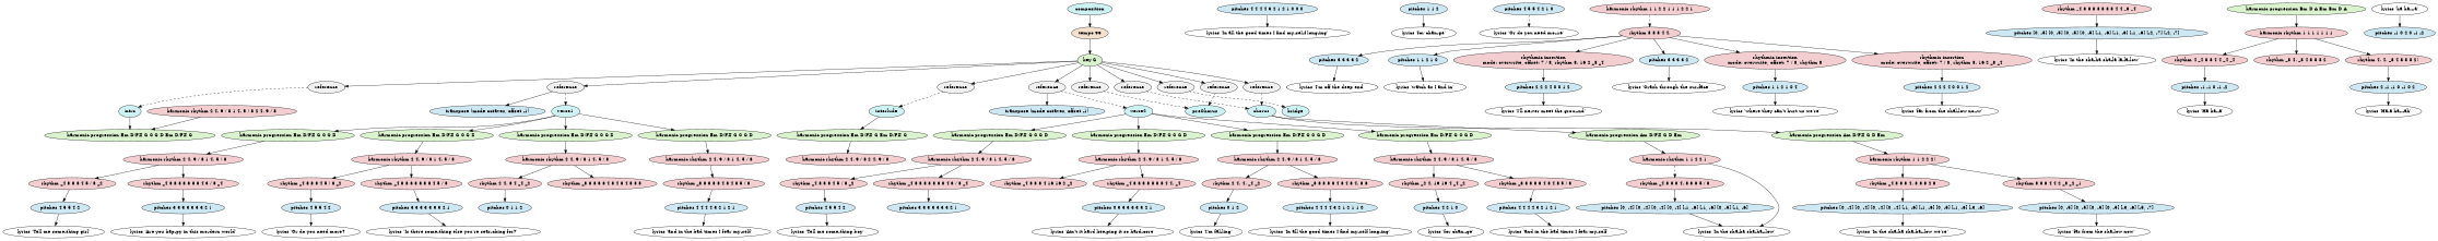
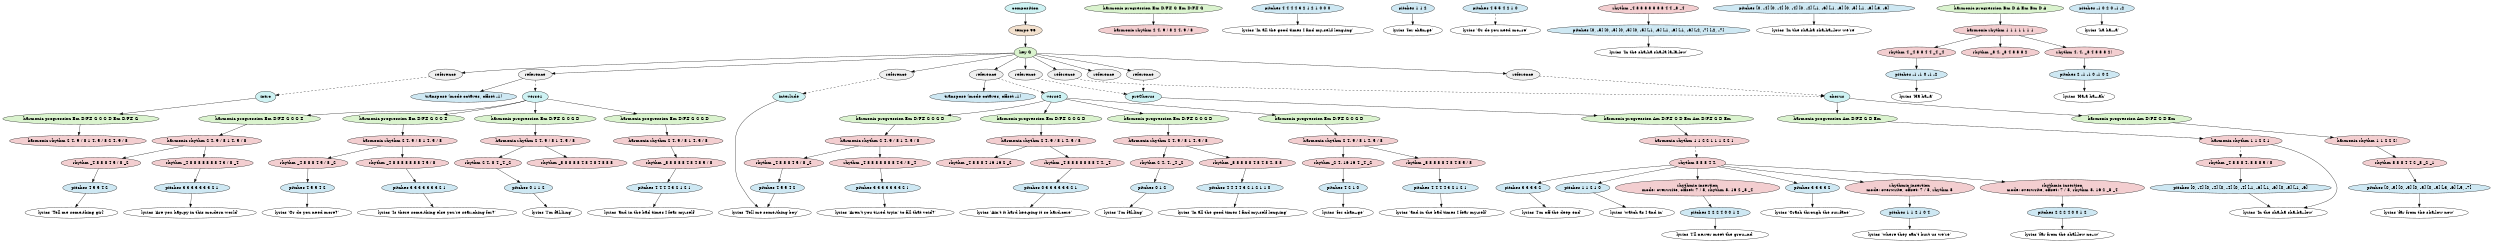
  digraph {
    ordering=out
    node [fillcolor="#f3ced0" style=filled]
    n1 [fillcolor="#cef2f3" label=composition]
    n2 [fillcolor="#f3e1ce" label="tempo 96"]
    n3 [fillcolor="#daf3ce" label="key G"]
    n4 [fillcolor="#f0f0f0" label=reference]
    n5 [fillcolor="#f0f0f0" label=reference]
    n6 [fillcolor="#f0f0f0" label=reference]
    n7 [fillcolor="#f0f0f0" label=reference]
    n8 [fillcolor="#f0f0f0" label=reference]
    n9 [fillcolor="#f0f0f0" label=reference]
    n10 [fillcolor="#f0f0f0" label=reference]
    n11 [fillcolor="#f0f0f0" label=reference]
    n12 [fillcolor="#f0f0f0" label=reference]
    n13 [fillcolor="#cef2f3" label=intro]
    n14 [fillcolor="#cee8f3" label="transpose (mode octaves, offset -1)"]
    n15 [fillcolor="#cef2f3" label=verse1]
    n16 [fillcolor="#cef2f3" label=interlude]
    n17 [fillcolor="#cee8f3" label="transpose (mode octaves, offset -1)"]
    n18 [fillcolor="#cef2f3" label=verse2]
    n19 [fillcolor="#cef2f3" label=preChorus]
    n20 [fillcolor="#cef2f3" label=chorus]
-   n21 [fillcolor="#cef2f3" label=bridge]
    n22 [fillcolor="#daf3ce" label="harmonic progression Em D/F# G C G D Em D/F# G"]
    n23 [fillcolor="#daf3ce" label="harmonic progression Em D/F# G C G D"]
    n24 [fillcolor="#daf3ce" label="harmonic progression Em D/F# G C G D"]
    n25 [fillcolor="#daf3ce" label="harmonic progression Em D/F# G C G D"]
    n26 [fillcolor="#daf3ce" label="harmonic progression Em D/F# G C G D"]
    n27 [fillcolor="#daf3ce" label="harmonic progression Em D/F# G Em D/F# G"]
    n28 [fillcolor="#daf3ce" label="harmonic progression Em D/F# G C G D"]
    n29 [fillcolor="#daf3ce" label="harmonic progression Em D/F# G C G D"]
    n30 [fillcolor="#daf3ce" label="harmonic progression Em D/F# G C G D"]
    n31 [fillcolor="#daf3ce" label="harmonic progression Em D/F# G C G D"]
+   n32 [fillcolor="#daf3ce" label="harmonic progression Am D/F# G D Em Am D/F# G D Em"]
    n33 [fillcolor="#daf3ce" label="harmonic progression Am D/F# G D Em"]
    n34 [fillcolor="#daf3ce" label="harmonic progression Am D/F# G D Em"]
    n35 [label="harmonic rhythm 2 4. 9 / 8 1 4. 5 / 8 2 4. 9 / 8"]
    n36 [label="harmonic rhythm 2 4. 9 / 8 1 4. 5 / 8"]
    n37 [label="harmonic rhythm 2 4. 9 / 8 1 4. 5 / 8"]
    n38 [label="harmonic rhythm 2 4. 9 / 8 1 4. 5 / 8"]
    n39 [label="harmonic rhythm 2 4. 9 / 8 1 4. 5 / 8"]
    n40 [label="rhythm _4 8 8 8 4 5 / 8 _2"]
    n41 [label="rhythm _4 8 8 8 8 8 8 8 4 3 / 8 _4"]
    n42 [fillcolor="#cee8f3" label="pitches 4 5 5 4 2"]
    n43 [fillcolor="#cee8f3" label="pitches 3 3 3 3 3 3 3 2 1"]
    n44 [fillcolor=white label="lyrics 'Tell me some-thing girl'"]
    n45 [fillcolor=white label="lyrics 'Are you hap-py in this mo-dern world'"]
    n46 [label="rhythm _4 8 8 8 4 5 / 8 _2"]
    n47 [label="rhythm _4 8 8 8 8 8 8 8 4 5 / 8"]
    n48 [fillcolor="#cee8f3" label="pitches 4 5 5 4 2"]
    n49 [fillcolor="#cee8f3" label="pitches 3 3 3 3 3 3 3 2 1"]
    n50 [fillcolor=white label="lyrics 'Or do you need more?'"]
    n51 [fillcolor=white label="lyrics 'Is there some-thing else you're sear-ching for?'"]
    n52 [label="rhythm 2 4. 8 4 _4 _2"]
    n53 [label="rhythm _8 8 8 8 8 4 8 4 8 4 8 8 8"]
    n54 [fillcolor="#cee8f3" label="pitches 0 1 1 2"]
+   n55 [fillcolor=white label="lyrics 'I'm fal-li-ng'"]
    n56 [fillcolor="#cee8f3" label="pitches 4 4 4 4 3 2 1 2 1 0 0 0"]
    n57 [fillcolor=white label="lyrics 'In all the good times I find my-sel-f long-ing'"]
    n58 [label="rhythm _8 8 8 8 8 4 8 4 8 5 / 8"]
    n59 [fillcolor="#cee8f3" label="pitches 4 4 4 4 3 2 1 2 1"]
    n60 [fillcolor="#cee8f3" label="pitches 1 1 2"]
    n61 [fillcolor=white label="lyrics 'for chan-ge'"]
    n62 [fillcolor=white label="lyrics 'and in the bad times I fear my-self'"]
    n63 [label="harmonic rhythm 2 4. 9 / 8 2 4. 9 / 8"]
    n64 [label="harmonic rhythm 2 4. 9 / 8 1 4. 5 / 8"]
    n65 [label="harmonic rhythm 2 4. 9 / 8 1 4. 5 / 8"]
    n66 [label="harmonic rhythm 2 4. 9 / 8 1 4. 5 / 8"]
    n67 [label="harmonic rhythm 2 4. 9 / 8 1 4. 5 / 8"]
    n68 [label="rhythm _4 8 8 8 4 5 / 8 _2"]
    n69 [label="rhythm _4 8 8 8 8 8 8 8 4 3 / 8 _4"]
    n70 [fillcolor="#cee8f3" label="pitches 4 5 5 4 2"]
    n71 [fillcolor="#cee8f3" label="pitches 3 3 3 3 3 3 3 2 1"]
    n72 [fillcolor=white label="lyrics 'Tell me some-thing boy'"]
+   n73 [fillcolor=white label="lyrics 'Aren't you ti-red tryin' to fill that void?'"]
    n74 [label="rhythm _4 8 8 8 4 16 16 2 _2"]
    n75 [label="rhythm _4 8 8 8 8 8 8 8 4 4. _4"]
    n76 [fillcolor="#cee8f3" label="pitches 0 3 3 3 3 3 3 2 1"]
    n77 [fillcolor="#cee8f3" label="pitches 4 5 5 4 2 1 0"]
    n78 [fillcolor=white label="lyrics 'Or do you need mo--re'"]
    n79 [fillcolor=white label="lyrics 'Ain't it hard kee-ping it so hard-core'"]
    n80 [label="rhythm 2 4. 4. _4 _2"]
    n81 [label="rhythm _8 8 8 8 8 4 8 4 8 4. 8 8"]
    n82 [fillcolor="#cee8f3" label="pitches 0 1 2"]
    n83 [fillcolor="#cee8f3" label="pitches 4 4 4 4 3 2 1 2 1 1 0"]
    n84 [fillcolor=white label="lyrics 'I'm fal-ling'"]
    n85 [fillcolor=white label="lyrics 'In all the good times I find my-self long-ing'"]
    n86 [label="rhythm _2 4. 16 16 4 _4 _2"]
    n87 [label="rhythm _8 8 8 8 8 4 8 4 8 5 / 8"]
    n88 [fillcolor="#cee8f3" label="pitches 4 2 1 0"]
    n89 [fillcolor="#cee8f3" label="pitches 4 4 4 4 3 2 1 2 1"]
    n90 [fillcolor=white label="lyrics 'for chan--ge'"]
    n91 [fillcolor=white label="lyrics 'and in the bad times I fear my-self'"]
    n92 [label="harmonic rhythm 1 1 2 2 1 1 1 2 2 1"]
    n93 [label="rhythm 8 8 8 4 4."]
    n94 [fillcolor="#cee8f3" label="pitches 3 3 3 3 2"]
    n95 [fillcolor="#cee8f3" label="pitches 1 1 2 1 0"]
    n96 [label="rhythmic insertion\nmode: overwrite, offset: 7 / 8, rhythm 8. 16 2 _8 _4"]
    n97 [fillcolor="#cee8f3" label="pitches 3 3 3 3 2"]
    n98 [label="rhythmic insertion\nmode: overwrite, offset: 7 / 8, rhythm 8"]
    n99 [label="rhythmic insertion\nmode: overwrite, offset: 7 / 8, rhythm 8. 16 2 _8 _4"]
    n100 [fillcolor=white label="lyrics 'I'm off the deep end'"]
    n101 [fillcolor=white label="lyrics 'watch as I and in'"]
    n102 [fillcolor="#cee8f3" label="pitches 2 2 2 4 0 0 1 2"]
    n103 [fillcolor=white label="lyrics 'Crash through the sur-face'"]
    n104 [fillcolor="#cee8f3" label="pitches 1 1 2 1 0 4"]
    n105 [fillcolor="#cee8f3" label="pitches 2 2 2 4 0 0 1 2"]
    n106 [fillcolor=white label="lyrics 'I'll ne-ver meet the grou--nd'"]
    n107 [fillcolor=white label="lyrics 'where they can't hurt us we're'"]
    n108 [fillcolor=white label="lyrics 'far from the shal-low no--w'"]
    n109 [label="harmonic rhythm 1 1 2 2 1"]
    n110 [label="harmonic rhythm 1 1 2 2 2!"]
    n111 [label="rhythm _4 8 8 8 4. 8 8 8 5 / 8"]
    n112 [fillcolor=white label="lyrics 'In the sha-ha sha-ha--low'"]
    n113 [fillcolor="#cee8f3" label="pitches [0, -4] [0, -4] [0, -4] [0, -4] [-1, -6] [-1, -6] [0, -5] [-1, -6]"]
    n114 [label="rhythm _4 8 8 8 8 8 8 8 4 4 _8 _4"]
    n115 [fillcolor="#cee8f3" label="pitches [0, -5] [0, -5] [0, -5] [0, -5] [-1, -6] [-1, -6] [-1, -6] [-2, -7] [-2, -7]"]
    n116 [fillcolor=white label="lyrics 'In the sha-ha sha-la la-la-low'"]
-   n117 [label="rhythm _4 8 8 8 4. 8 8 8 2 8"]
    n118 [label="rhythm 8 8 8 4 4 2 _8 _2 _1"]
    n119 [fillcolor="#cee8f3" label="pitches [0, -4] [0, -4] [0, -4] [0, -4] [-1, -6] [-1, -6] [0, -5] [-1, -6] [-3, -6]"]
    n120 [fillcolor="#cee8f3" label="pitches [0, -5] [0, -5] [0, -5] [0, -5] [-3, -6] [-5, -7]"]
    n121 [fillcolor=white label="lyrics 'In the sha-ha sha-ha--low we're'"]
    n122 [fillcolor=white label="lyrics 'far from the sha-low now'"]
    n123 [fillcolor="#daf3ce" label="harmonic progression Bm D A Em Bm D A"]
    n124 [label="harmonic rhythm 1 1 1 1 1 1 1"]
    n125 [label="rhythm 4 _4 8 8 4 4 _4 _4"]
    n126 [label="rhythm _8 4. _8 4 8 8 8 2"]
    n127 [label="rhythm 4. 4. _8 4 8 8 8 2!"]
    n128 [fillcolor="#cee8f3" label="pitches -1 -1 0 -1 -2"]
    n129 [fillcolor="#cee8f3" label="pitches 2 -1 -1 0 -1 0 2"]
    n130 [fillcolor=white label="lyrics 'Ha ha--a'"]
    n131 [fillcolor="#cee8f3" label="pitches -1 0 2 0 -1 -2"]
    n132 [fillcolor=white label="lyrics 'ha ha---a'"]
    n133 [fillcolor=white label="lyrics 'Ha-a ha---ah'"]
    n1 -> n2
    n2 -> n3
    n3 -> n4
    n3 -> n5
    n3 -> n6
    n3 -> n7
    n3 -> n8
    n3 -> n9
    n3 -> n10
    n3 -> n11
    n3 -> n12
    n4 -> n13 [style=dashed]
    n5 -> n14
    n5 -> n15 [style=dashed]
    n6 -> n16 [style=dashed]
    n7 -> n17
    n7 -> n18 [style=dashed]
    n8 -> n19 [style=dashed]
    n9 -> n20 [style=dashed]
-   n10 -> n21 [style=dashed]
    n11 -> n19 [style=dashed]
    n12 -> n20 [style=dashed]
    n13 -> n22
    n15 -> n23
    n15 -> n24
    n15 -> n25
    n15 -> n26
-   n16 -> n27
+   n16 -> n72
    n18 -> n28
    n18 -> n29
    n18 -> n30
    n18 -> n31
+   n19 -> n32
    n20 -> n33
    n20 -> n34
-   n35 -> n22
+   n22 -> n35
    n23 -> n36
    n24 -> n37
    n25 -> n38
    n26 -> n39
    n27 -> n63
    n28 -> n64
    n29 -> n65
    n30 -> n66
    n31 -> n67
+   n32 -> n92
    n33 -> n109
    n34 -> n110
    n36 -> n40
    n36 -> n41
    n37 -> n46
    n37 -> n47
    n38 -> n52
    n38 -> n53
    n39 -> n58
    n40 -> n42
    n41 -> n43
    n42 -> n44
    n43 -> n45
    n46 -> n48
    n47 -> n49
    n48 -> n50
    n49 -> n51
    n52 -> n54
+   n54 -> n55
    n56 -> n57
    n58 -> n59
    n59 -> n62
    n60 -> n61
    n64 -> n68
    n64 -> n69
    n65 -> n74
    n65 -> n75
    n66 -> n80
    n66 -> n81
    n67 -> n86
    n67 -> n87
    n68 -> n70
    n69 -> n71
    n70 -> n72
+   n71 -> n73
    n75 -> n76
    n76 -> n79
    n77 -> n78 [style=dashed]
    n80 -> n82
    n81 -> n83
    n82 -> n84
    n83 -> n85
    n86 -> n88
    n87 -> n89
    n88 -> n90
    n89 -> n91
    n92 -> n93 [style=dashed]
    n93 -> n94
    n93 -> n95
    n93 -> n96
    n93 -> n97
    n93 -> n98
    n93 -> n99
    n94 -> n100
    n95 -> n101
    n96 -> n102
    n97 -> n103
    n98 -> n104
    n99 -> n105
    n102 -> n106
    n104 -> n107
    n105 -> n108
    n109 -> n111 [style=dashed]
    n109 -> n112
-   n110 -> n117
    n110 -> n118
    n111 -> n113
    n113 -> n112
    n114 -> n115
    n115 -> n116
-   n117 -> n119
    n118 -> n120
    n119 -> n121
    n120 -> n122
    n123 -> n124
    n124 -> n125
    n124 -> n126
    n124 -> n127
    n125 -> n128
    n127 -> n129
    n128 -> n130
    n129 -> n133
-   n132 -> n131
+   n131 -> n132
  }
